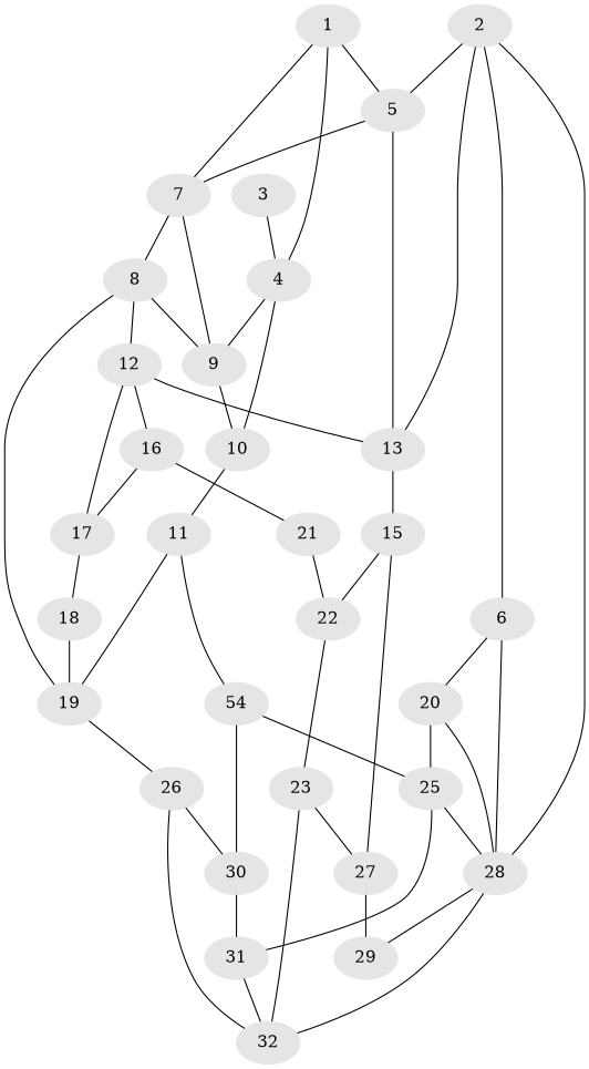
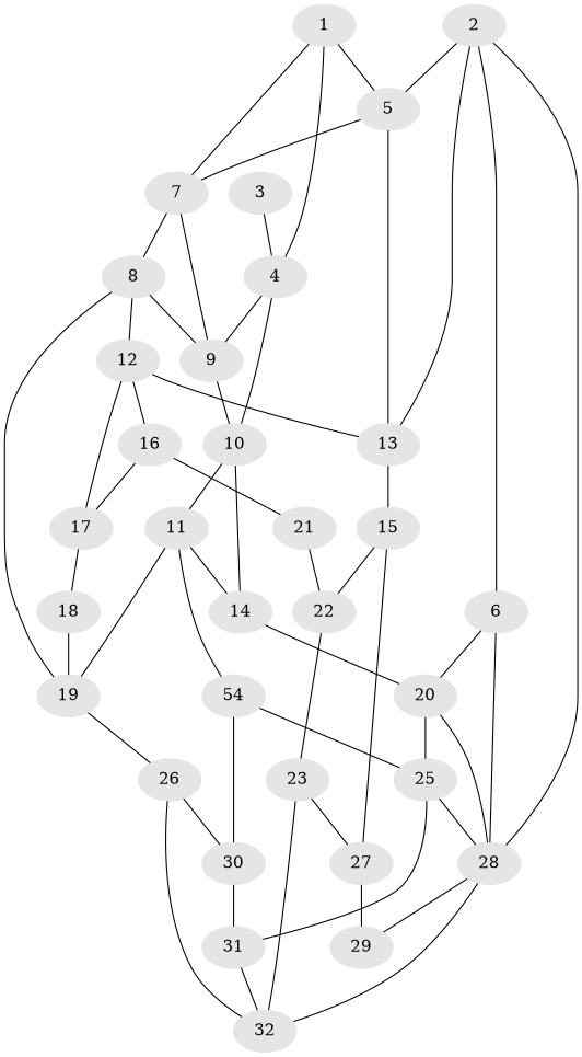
  graph {
    node [color=gray90 style=filled]
    edge [weight=1.0]
    1
    4
    5
    7
    9
    10
    13
    8
    2
    6
    28
    20
    15
    32
    29
    3
    11
+   14
    25
    12
    19
    16
    17
    26
    n25 [label=54]
    30
    21
    18
    22
    27
    23
    31
    1 -- 4
    1 -- 5
    1 -- 7
    4 -- 9
    4 -- 10
    5 -- 7
    5 -- 13
    7 -- 9
    7 -- 8
    9 -- 10
    10 -- 11
+   10 -- 14
    13 -- 15
    8 -- 9
    8 -- 12
    8 -- 19
    2 -- 5
    2 -- 13
    2 -- 6
    2 -- 28
    6 -- 28
    6 -- 20
    28 -- 32
    28 -- 29
    20 -- 28
    20 -- 25
    15 -- 22
    15 -- 27
    3 -- 4
+   11 -- 14
    11 -- 19
    11 -- n25
+   14 -- 20 [weight=2.0]
    25 -- 28
    25 -- 31
    12 -- 13
    12 -- 16
    12 -- 17
    19 -- 26
    16 -- 17
    16 -- 21 [weight=2.0]
    17 -- 18 [weight=2.0]
    26 -- 32
    26 -- 30 [weight=2.0]
    n25 -- 25
    n25 -- 30
    30 -- 31
    21 -- 22 [weight=2.0]
    18 -- 19 [weight=2.0]
    22 -- 23
    27 -- 29 [weight=2.0]
    23 -- 32
    23 -- 27
    31 -- 32
  }
